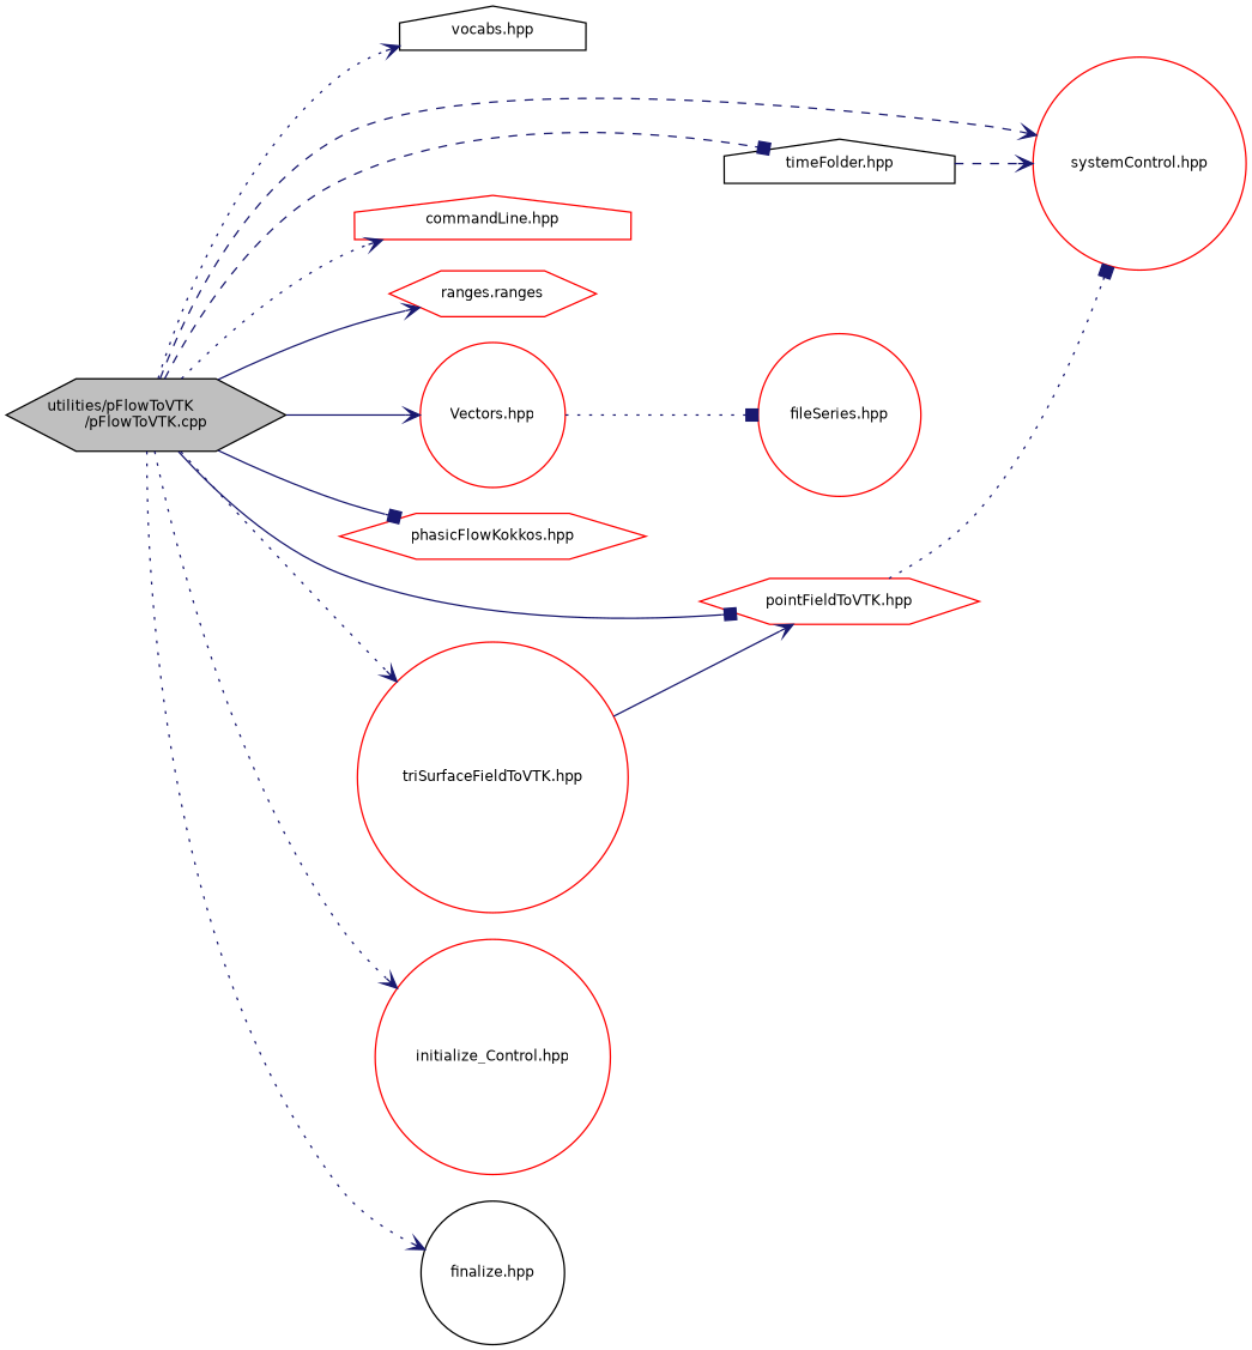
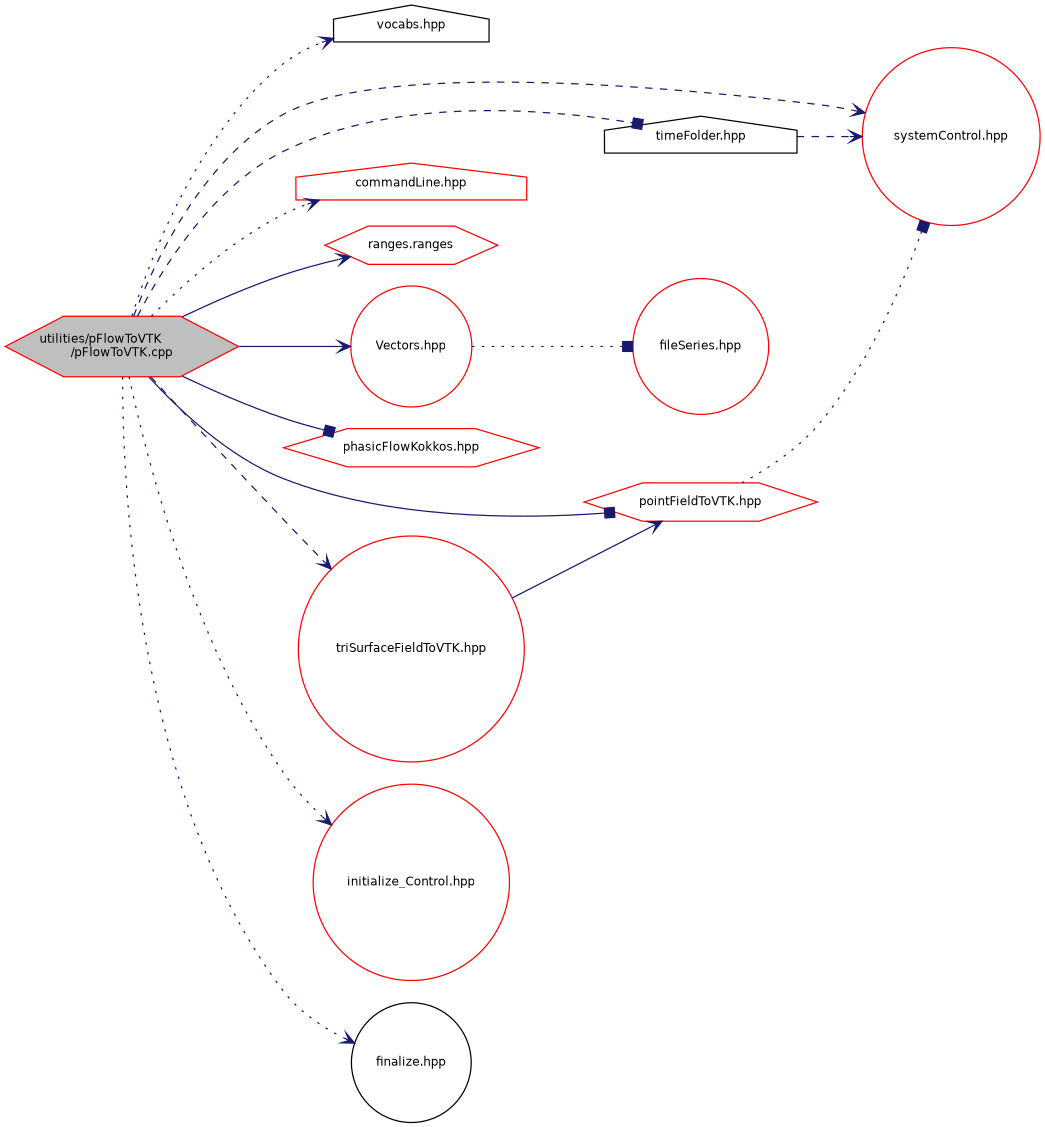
  digraph {
    rankdir=LR
    node [color=red fillcolor=white fontname=Helvetica fontsize=10 shape=circle style=filled]
    edge [arrowhead=vee color=midnightblue fontname=Helvetica fontsize=10 labelfontname=Helvetica labelfontsize=10 style=dotted]
-   n1 [color=black fillcolor=grey75 fontcolor=black height=0.2 label="utilities/pFlowToVTK\l/pFlowToVTK.cpp" shape=hexagon width=0.4]
+   n1 [fillcolor=grey75 fontcolor=black height=0.2 label="utilities/pFlowToVTK\l/pFlowToVTK.cpp" shape=hexagon width=0.4]
    n2 [color=black height=0.2 label="vocabs.hpp" shape=house width=0.4]
    n3 [height=0.2 label="systemControl.hpp" width=0.4]
    n4 [color=black height=0.2 label="timeFolder.hpp" shape=house width=0.4]
    n5 [height=0.2 label="commandLine.hpp" shape=house width=0.4]
    n6 [height=0.2 label="ranges.ranges" shape=hexagon width=0.4]
    n7 [height=0.2 label="Vectors.hpp" width=0.4]
    n8 [height=0.2 label="phasicFlowKokkos.hpp" shape=hexagon width=0.4]
    n9 [height=0.2 label="pointFieldToVTK.hpp" shape=hexagon width=0.4]
    n10 [height=0.2 label="triSurfaceFieldToVTK.hpp" width=0.4]
    n11 [height=0.2 label="initialize_Control.hpp" width=0.4]
    n12 [color=black height=0.2 label="finalize.hpp" width=0.4]
    n13 [height=0.2 label="fileSeries.hpp" width=0.4]
    n1 -> n2
    n1 -> n3 [style=dashed]
    n1 -> n4 [arrowhead=box style=dashed]
    n1 -> n5
    n1 -> n6 [style=solid]
    n1 -> n7 [style=solid]
    n1 -> n8 [arrowhead=box style=solid]
    n1 -> n9 [arrowhead=box style=solid]
-   n1 -> n10
+   n1 -> n10 [style=dashed]
    n1 -> n11
    n1 -> n12
    n4 -> n3 [style=dashed]
    n7 -> n13 [arrowhead=box]
    n9 -> n3 [arrowhead=box]
    n10 -> n9 [style=solid]
  }
